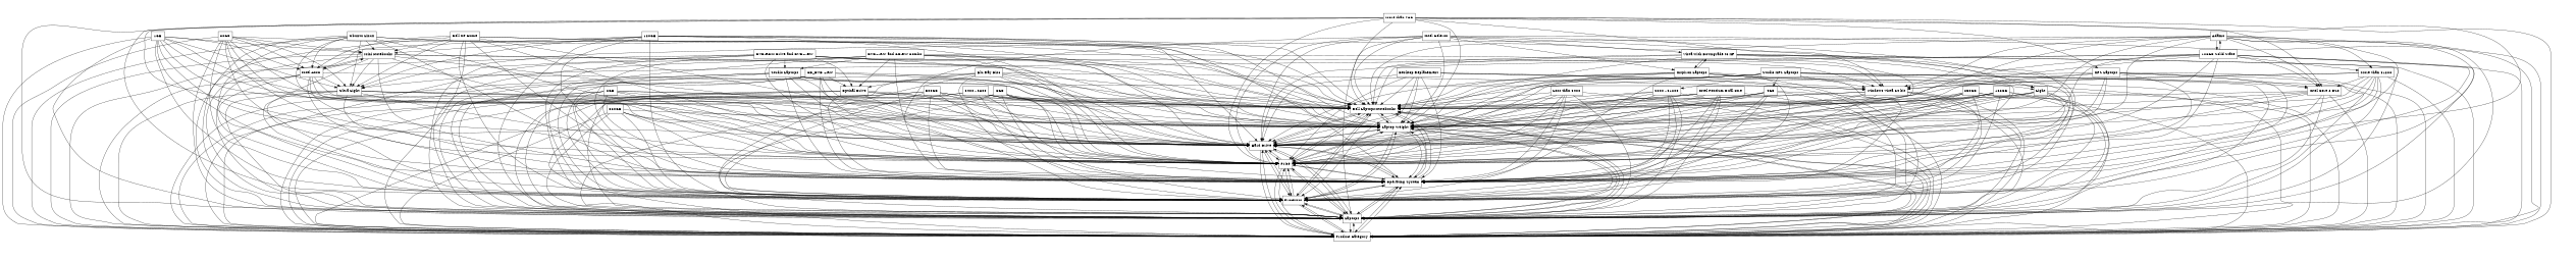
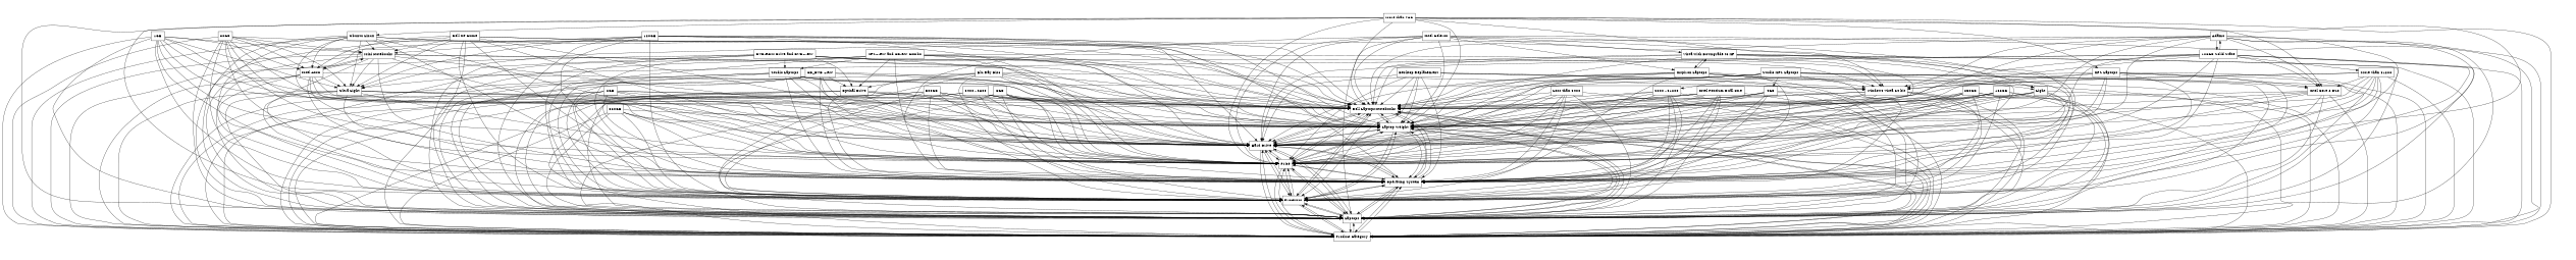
  digraph {
    rankdir=TB
    node [shape=box]
    edge [arrowhead=normal]
    n1 [label="Dell Laptops/Notebooks"]
    n2 [label="Laptop Weight"]
    n3 [label="Product Category"]
    n4 [label=Laptops]
    n5 [label=Processor]
    n6 [label="Operating System"]
    n7 [label=Price]
    n8 [label="Hard Drive"]
    n9 [label="2GB"]
    n10 [label="Studio XPS Laptops"]
    n11 [label="$800 - $1200"]
    n12 [label="4GB"]
    n13 [label="Windows Vista 64 bit"]
    n14 [label="Intel Core 2 Duo"]
    n15 [label="500GB"]
    n16 [label="Dell XP Home"]
    n17 [label="Ultra Light"]
    n18 [label="Mini Notebooks"]
    n19 [label="Intel Atom"]
    n20 [label="1GB"]
    n21 [label="CD_DVD +RW"]
    n22 [label="Optical Drive"]
    n23 [label="$400 - $800"]
    n24 [label="More than $1200"]
    n25 [label="320GB"]
    n26 [label="DVD-ROM Drive and DVD+-RW"]
    n27 [label="Studio Laptops"]
    n28 [label="Intel Celeron"]
    n29 [label=Light]
    n30 [label="Vista with Downgrade to XP"]
    n31 [label="Inspiron Laptops"]
    n32 [label="80GB"]
    n33 [label="3GB"]
    n34 [label="Blu Ray Disc"]
    n35 [label="Less than $400"]
    n36 [label="162GB"]
    n37 [label="Ubuntu Linux"]
    n38 [label=Adamo]
    n39 [label="128GB Solid State"]
    n40 [label="120GB"]
    n41 [label="More than 7GB"]
    n42 [label="XPS Laptops"]
    n43 [label="Desktop Replacement"]
    n44 [label="Intel Pentium Dual core"]
    n45 [label="250GB"]
-   n46 [label="DVD+-RW and CD-RW Combo"]
+   n46 [label="XPS+-RW and CD-RW Combo"]
    n1 -> n2
    n1 -> n3
    n1 -> n4
    n1 -> n5
    n1 -> n6
    n1 -> n7
    n1 -> n8
    n2 -> n1
    n2 -> n3
    n2 -> n4
    n2 -> n5
    n2 -> n6
    n2 -> n7
    n2 -> n8
    n3 -> n1
    n3 -> n2
    n3 -> n4
    n3 -> n5
    n3 -> n6
    n3 -> n7
    n3 -> n8
    n4 -> n1
    n4 -> n2
    n4 -> n3
    n4 -> n5
    n4 -> n6
    n4 -> n7
    n4 -> n8
    n5 -> n1
    n5 -> n2
    n5 -> n3
    n5 -> n4
    n5 -> n6
    n5 -> n7
    n5 -> n8
    n6 -> n1
    n6 -> n2
    n6 -> n3
    n6 -> n4
    n6 -> n5
    n6 -> n7
    n6 -> n8
    n7 -> n1
    n7 -> n2
    n7 -> n3
    n7 -> n4
    n7 -> n5
    n7 -> n6
    n7 -> n8
    n8 -> n1
    n8 -> n2
    n8 -> n3
    n8 -> n4
    n8 -> n5
    n8 -> n6
    n8 -> n7
    n9 -> n1
    n9 -> n2
    n9 -> n3
    n9 -> n4
    n9 -> n5
    n9 -> n6
    n9 -> n7
    n9 -> n8
    n10 -> n1
    n10 -> n2
    n10 -> n3
    n10 -> n4
    n10 -> n5
    n10 -> n6
    n10 -> n7
    n10 -> n8
    n10 -> n11
    n10 -> n12
    n10 -> n13
    n10 -> n14
    n11 -> n1
    n11 -> n2
    n11 -> n3
    n11 -> n4
    n11 -> n5
    n11 -> n6
    n11 -> n7
    n11 -> n8
    n12 -> n1
    n12 -> n2
    n12 -> n3
    n12 -> n4
    n12 -> n5
    n12 -> n6
    n12 -> n7
    n12 -> n8
    n13 -> n1
    n13 -> n2
    n13 -> n3
    n13 -> n4
    n13 -> n5
    n13 -> n6
    n13 -> n7
    n13 -> n8
    n14 -> n1
    n14 -> n2
    n14 -> n3
    n14 -> n4
    n14 -> n6
    n14 -> n7
    n14 -> n8
    n15 -> n1
    n15 -> n2
    n15 -> n3
    n15 -> n4
    n15 -> n5
    n15 -> n6
    n15 -> n7
    n15 -> n8
    n16 -> n1
    n16 -> n2
    n16 -> n3
    n16 -> n4
    n16 -> n5
    n16 -> n6
    n16 -> n7
    n16 -> n8
    n16 -> n17
    n16 -> n18
    n16 -> n19
    n17 -> n1
    n17 -> n2
    n17 -> n3
    n17 -> n4
    n17 -> n5
    n17 -> n6
    n17 -> n7
    n17 -> n8
    n18 -> n1
    n18 -> n2
    n18 -> n3
    n18 -> n4
    n18 -> n5
    n18 -> n6
    n18 -> n7
    n18 -> n8
    n18 -> n17
    n18 -> n19
    n19 -> n1
    n19 -> n2
    n19 -> n3
    n19 -> n4
    n19 -> n5
    n19 -> n6
    n19 -> n7
    n19 -> n8
    n19 -> n17
    n19 -> n18
    n20 -> n1
    n20 -> n2
    n20 -> n3
    n20 -> n4
    n20 -> n5
    n20 -> n6
    n20 -> n7
    n20 -> n8
    n20 -> n17
    n20 -> n18
    n20 -> n19
    n21 -> n1
    n21 -> n2
    n21 -> n3
    n21 -> n4
    n21 -> n5
    n21 -> n6
    n21 -> n7
    n21 -> n8
    n21 -> n22
    n22 -> n1
    n22 -> n2
    n22 -> n3
    n22 -> n4
    n22 -> n5
    n22 -> n6
    n22 -> n7
    n22 -> n8
    n23 -> n1
    n23 -> n2
    n23 -> n3
    n23 -> n4
    n23 -> n5
    n23 -> n6
    n23 -> n7
    n23 -> n8
    n24 -> n1
    n24 -> n2
    n24 -> n3
    n24 -> n4
    n24 -> n5
    n24 -> n6
    n24 -> n7
    n24 -> n8
    n24 -> n13
    n24 -> n14
    n25 -> n2
    n25 -> n3
    n25 -> n4
    n25 -> n5
    n25 -> n6
    n25 -> n7
    n25 -> n8
    n26 -> n1
    n26 -> n2
    n26 -> n3
    n26 -> n4
    n26 -> n5
    n26 -> n6
-   n26 -> n7
    n26 -> n8
    n26 -> n13
    n26 -> n22
    n26 -> n27
    n27 -> n1
    n27 -> n2
    n27 -> n3
    n27 -> n4
    n27 -> n5
    n27 -> n6
    n27 -> n7
    n27 -> n8
    n27 -> n13
    n28 -> n1
    n28 -> n2
    n28 -> n3
    n28 -> n4
    n28 -> n5
    n28 -> n6
    n28 -> n7
    n28 -> n8
    n28 -> n29
    n28 -> n30
    n28 -> n31
    n29 -> n1
    n29 -> n2
    n29 -> n3
    n29 -> n4
    n29 -> n5
    n29 -> n6
    n29 -> n7
    n29 -> n8
    n30 -> n1
    n30 -> n2
    n30 -> n3
    n30 -> n4
    n30 -> n5
    n30 -> n6
    n30 -> n7
    n30 -> n8
    n30 -> n29
    n30 -> n31
    n31 -> n1
    n31 -> n2
    n31 -> n3
    n31 -> n4
    n31 -> n5
    n31 -> n6
    n31 -> n7
    n31 -> n8
    n31 -> n29
    n31 -> n30
    n32 -> n1
    n32 -> n2
    n32 -> n3
    n32 -> n4
    n32 -> n5
    n32 -> n6
    n32 -> n7
    n32 -> n8
    n32 -> n17
    n32 -> n18
    n32 -> n19
    n33 -> n1
    n33 -> n2
    n33 -> n3
    n33 -> n4
    n33 -> n5
    n33 -> n6
    n33 -> n7
    n33 -> n8
    n34 -> n1
    n34 -> n2
    n34 -> n3
    n34 -> n4
    n34 -> n5
    n34 -> n6
    n34 -> n7
    n34 -> n8
    n34 -> n13
    n34 -> n22
    n35 -> n1
    n35 -> n2
    n35 -> n3
    n35 -> n4
    n35 -> n5
    n35 -> n6
    n35 -> n7
    n35 -> n8
    n36 -> n1
    n36 -> n2
    n36 -> n3
    n36 -> n4
    n36 -> n5
    n36 -> n6
    n36 -> n7
    n36 -> n8
    n37 -> n1
    n37 -> n2
    n37 -> n3
    n37 -> n4
    n37 -> n5
    n37 -> n6
    n37 -> n7
    n37 -> n8
    n37 -> n17
    n37 -> n18
    n37 -> n19
    n38 -> n1
    n38 -> n2
    n38 -> n3
    n38 -> n4
    n38 -> n5
    n38 -> n6
    n38 -> n7
    n38 -> n8
    n38 -> n13
    n38 -> n14
    n38 -> n17
-   n38 -> n24
    n38 -> n39
    n39 -> n1
    n39 -> n2
    n39 -> n3
    n39 -> n4
    n39 -> n5
    n39 -> n6
    n39 -> n7
    n39 -> n8
    n39 -> n13
    n39 -> n14
    n39 -> n17
    n39 -> n24
    n39 -> n38
    n40 -> n1
    n40 -> n2
    n40 -> n3
    n40 -> n4
    n40 -> n5
    n40 -> n6
    n40 -> n7
    n40 -> n8
    n40 -> n17
    n40 -> n18
    n40 -> n19
    n41 -> n1
    n41 -> n2
    n41 -> n3
    n41 -> n4
    n41 -> n5
    n41 -> n6
    n41 -> n7
-   n41 -> n8
+   n41 -> n37
    n41 -> n13
    n41 -> n14
    n41 -> n42
    n42 -> n1
    n42 -> n2
    n42 -> n3
    n42 -> n4
    n42 -> n5
    n42 -> n6
    n42 -> n7
    n42 -> n8
    n42 -> n13
    n42 -> n14
    n43 -> n1
    n43 -> n2
    n43 -> n3
    n43 -> n4
    n43 -> n5
    n43 -> n6
    n43 -> n7
    n43 -> n8
    n43 -> n13
    n44 -> n1
    n44 -> n2
    n44 -> n3
    n44 -> n4
    n44 -> n5
    n44 -> n6
    n44 -> n7
    n44 -> n8
    n45 -> n1
    n45 -> n2
    n45 -> n3
    n45 -> n4
    n45 -> n5
    n45 -> n6
    n45 -> n7
    n45 -> n8
    n46 -> n1
    n46 -> n2
    n46 -> n3
    n46 -> n4
    n46 -> n5
    n46 -> n6
    n46 -> n7
    n46 -> n8
    n46 -> n13
    n46 -> n22
    n46 -> n27
  }
